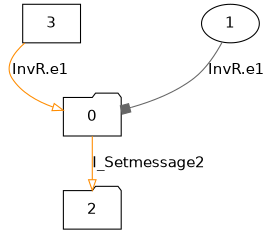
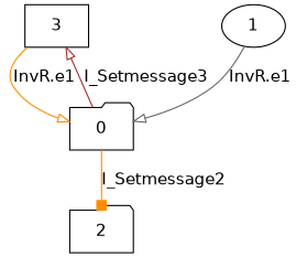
  digraph {
    fontname="DejaVu Sans"
    node [fontname="DejaVu Sans" shape=folder]
    edge [arrowhead=onormal color=darkorange fontname="DejaVu Sans"]
    3 [shape=box]
    0
    2
    1 [shape=ellipse]
    3 -> 0 [label="InvR.e1"]
-   0 -> 2 [label=I_Setmessage2]
-   1 -> 0 [arrowhead=box color=gray40 label="InvR.e1"]
+   0 -> 3 [color=brown label=I_Setmessage3]
+   0 -> 2 [arrowhead=box label=I_Setmessage2]
+   1 -> 0 [color=gray40 label="InvR.e1"]
  }
